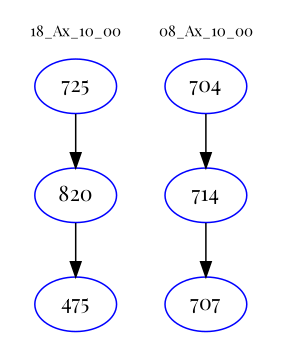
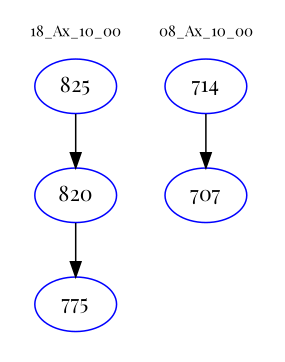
  digraph {
    fontname="Playfair Display"
    node [color=blue fontname="Playfair Display"]
    edge [color=black fontname="Playfair Display"]
    n1 [label=820]
-   n2 [label=475]
-   n3 [label=725]
-   n4 [label=704]
+   n2 [label=775]
+   n3 [label=825]
    n5 [label=707]
    n6 [label=714]
    subgraph cluster_1 {
      color=white
      fontsize=10
      label="18_Ax_10_00"
      n1
      n2
      n3
    }
    subgraph cluster_2 {
      color=white
      fontsize=10
      label="08_Ax_10_00"
-     n4
      n5
      n6
    }
    n1 -> n2
    n3 -> n1
-   n4 -> n6
    n6 -> n5
  }
